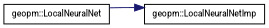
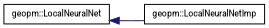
  digraph {
    rankdir=LR
    fontname="Roboto Condensed"
    node [color=black fillcolor=white fontname="Roboto Condensed" fontsize=10 shape=record style=filled]
    n1 [height=0.2 label="geopm::LocalNeuralNet" width=0.4]
    n2 [height=0.2 label="geopm::LocalNeuralNetImp" width=0.4]
-   n2 -> n1 [color=midnightblue dir=back fontname="Roboto Condensed" fontsize=10 labelfontname=Helvetica labelfontsize=10 style=solid]
+   n1 -> n2 [color=midnightblue dir=back fontname="Roboto Condensed" fontsize=10 labelfontname=Helvetica labelfontsize=10 style=solid]
  }
